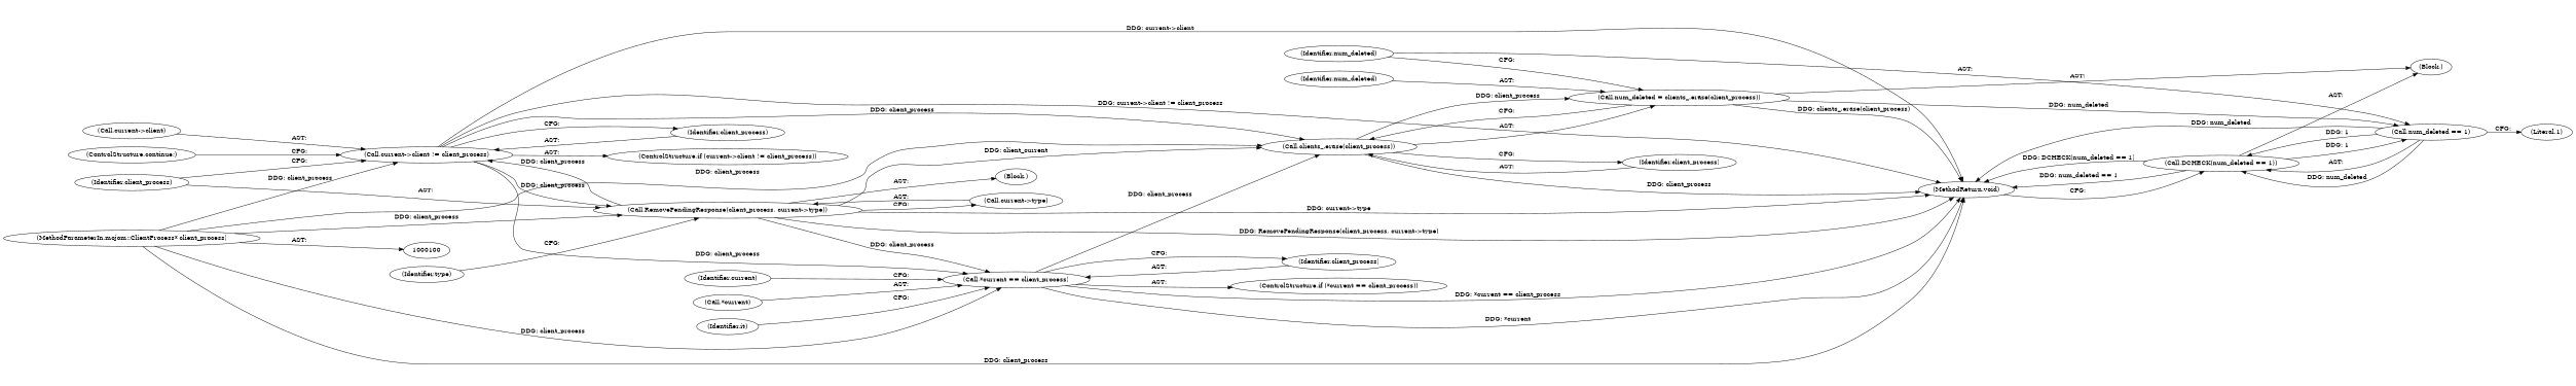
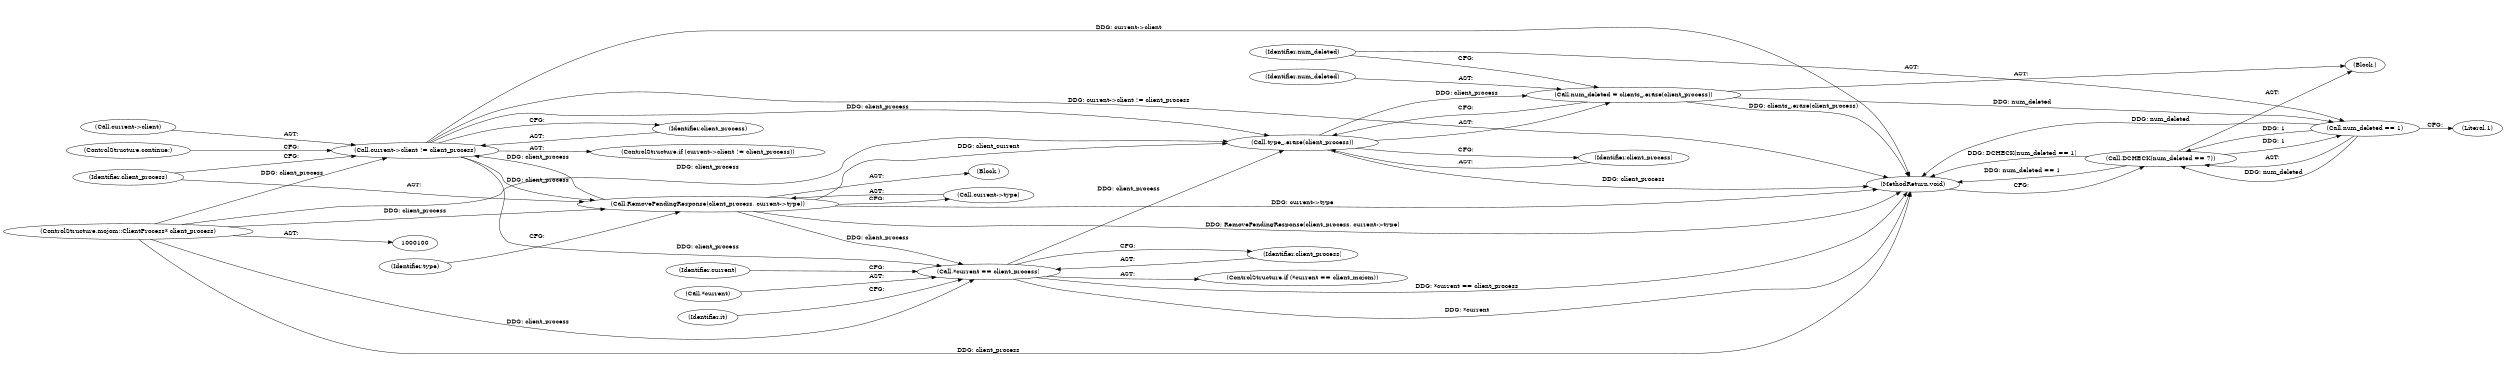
  digraph {
    rankdir=LR
    n1 [label="(Call,current->client != client_process)"]
    n2 [label="(Call,RemovePendingResponse(client_process, current->type))"]
    n3 [label="(Call,*current == client_process)"]
-   n4 [label="(Call,clients_.erase(client_process))"]
+   n4 [label="(Call,type_.erase(client_process))"]
    n5 [label="(MethodReturn,void)"]
    n6 [label="(Identifier,client_process)"]
    n7 [label="(ControlStructure,if (current->client != client_process))"]
    n8 [label="(Block,)"]
    n9 [label="(Call,current->type)"]
-   n10 [label="(ControlStructure,if (*current == client_process))"]
+   n10 [label="(ControlStructure,if (*current == client_mojom))"]
    n11 [label="(Identifier,client_process)"]
    n12 [label="(Call,num_deleted = clients_.erase(client_process))"]
    n13 [label="(Identifier,client_process)"]
-   n14 [label="(Call,DCHECK(num_deleted == 1))"]
-   n15 [label="(MethodParameterIn,mojom::ClientProcess* client_process)"]
+   n14 [label="(Call,DCHECK(num_deleted == 7))"]
+   n15 [label="(ControlStructure,mojom::ClientProcess* client_process)"]
    1000100
    n17 [label="(Call,num_deleted == 1)"]
    n18 [label="(Block,)"]
    n19 [label="(Literal,1)"]
    n20 [label="(Identifier,current)"]
    n21 [label="(Identifier,num_deleted)"]
    n22 [label="(Call,current->client)"]
    n23 [label="(Call,*current)"]
    n24 [label="(Identifier,num_deleted)"]
    n25 [label="(Identifier,client_process)"]
    n26 [label="(Identifier,it)"]
    n27 [label="(ControlStructure,continue;)"]
    n28 [label="(Identifier,type)"]
    n1 -> n2 [label="DDG: client_process"]
    n1 -> n3 [label="DDG: client_process"]
    n1 -> n4 [label="DDG: client_process"]
    n1 -> n5 [label="DDG: current->client != client_process"]
    n1 -> n5 [label="DDG: current->client"]
    n1 -> n6 [label="CFG: "]
    n1 -> n7 [label="AST: "]
    n2 -> n1 [label="DDG: client_process"]
    n2 -> n3 [label="DDG: client_process"]
    n2 -> n4 [label="DDG: client_current"]
    n2 -> n5 [label="DDG: RemovePendingResponse(client_process, current->type)"]
    n2 -> n5 [label="DDG: current->type"]
    n2 -> n8 [label="AST: "]
    n2 -> n9 [label="CFG: "]
    n3 -> n4 [label="DDG: client_process"]
    n3 -> n5 [label="DDG: *current == client_process"]
    n3 -> n5 [label="DDG: *current"]
    n3 -> n10 [label="AST: "]
    n3 -> n11 [label="CFG: "]
    n4 -> n5 [label="DDG: client_process"]
    n4 -> n12 [label="AST: "]
    n4 -> n12 [label="DDG: client_process"]
    n4 -> n13 [label="CFG: "]
    n5 -> n14 [label="CFG: "]
    n6 -> n1 [label="AST: "]
    n9 -> n2 [label="AST: "]
    n11 -> n3 [label="AST: "]
    n12 -> n4 [label="CFG: "]
    n12 -> n5 [label="DDG: clients_.erase(client_process)"]
    n12 -> n17 [label="DDG: num_deleted"]
    n12 -> n18 [label="AST: "]
    n13 -> n4 [label="AST: "]
    n14 -> n5 [label="DDG: DCHECK(num_deleted == 1)"]
    n14 -> n5 [label="DDG: num_deleted == 1"]
    n14 -> n17 [label="DDG: 1"]
    n14 -> n18 [label="AST: "]
    n15 -> n1 [label="DDG: client_process"]
    n15 -> n2 [label="DDG: client_process"]
    n15 -> n3 [label="DDG: client_process"]
    n15 -> n4 [label="DDG: client_process"]
    n15 -> n5 [label="DDG: client_process"]
    n15 -> 1000100 [label="AST: "]
    n17 -> n5 [label="DDG: num_deleted"]
    n17 -> n14 [label="AST: "]
    n17 -> n14 [label="DDG: num_deleted"]
    n17 -> n14 [label="DDG: 1"]
    n17 -> n19 [label="CFG: "]
    n20 -> n3 [label="CFG: "]
    n21 -> n12 [label="AST: "]
    n22 -> n1 [label="AST: "]
    n23 -> n3 [label="AST: "]
    n24 -> n12 [label="CFG: "]
    n24 -> n17 [label="AST: "]
    n25 -> n1 [label="CFG: "]
    n25 -> n2 [label="AST: "]
    n26 -> n3 [label="CFG: "]
    n27 -> n1 [label="CFG: "]
    n28 -> n2 [label="CFG: "]
  }
